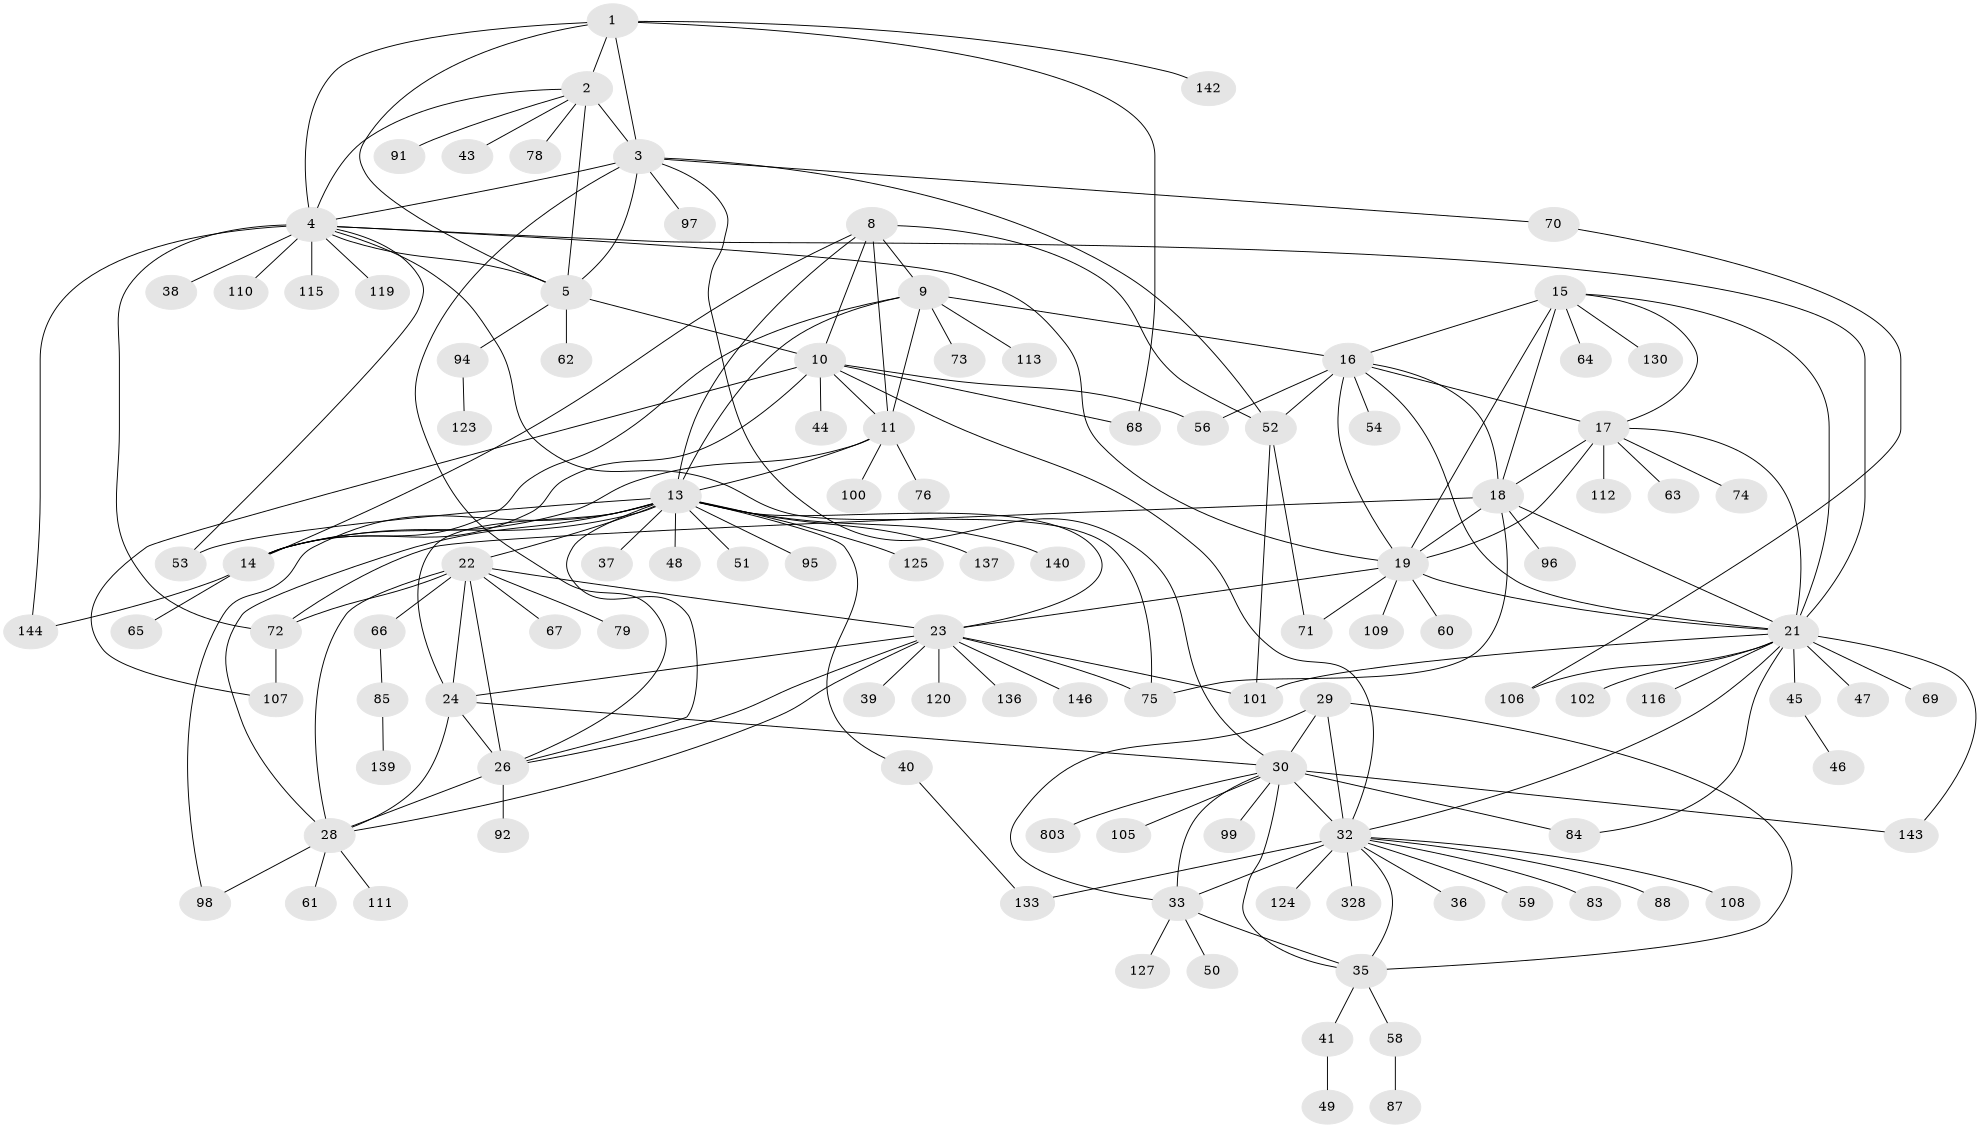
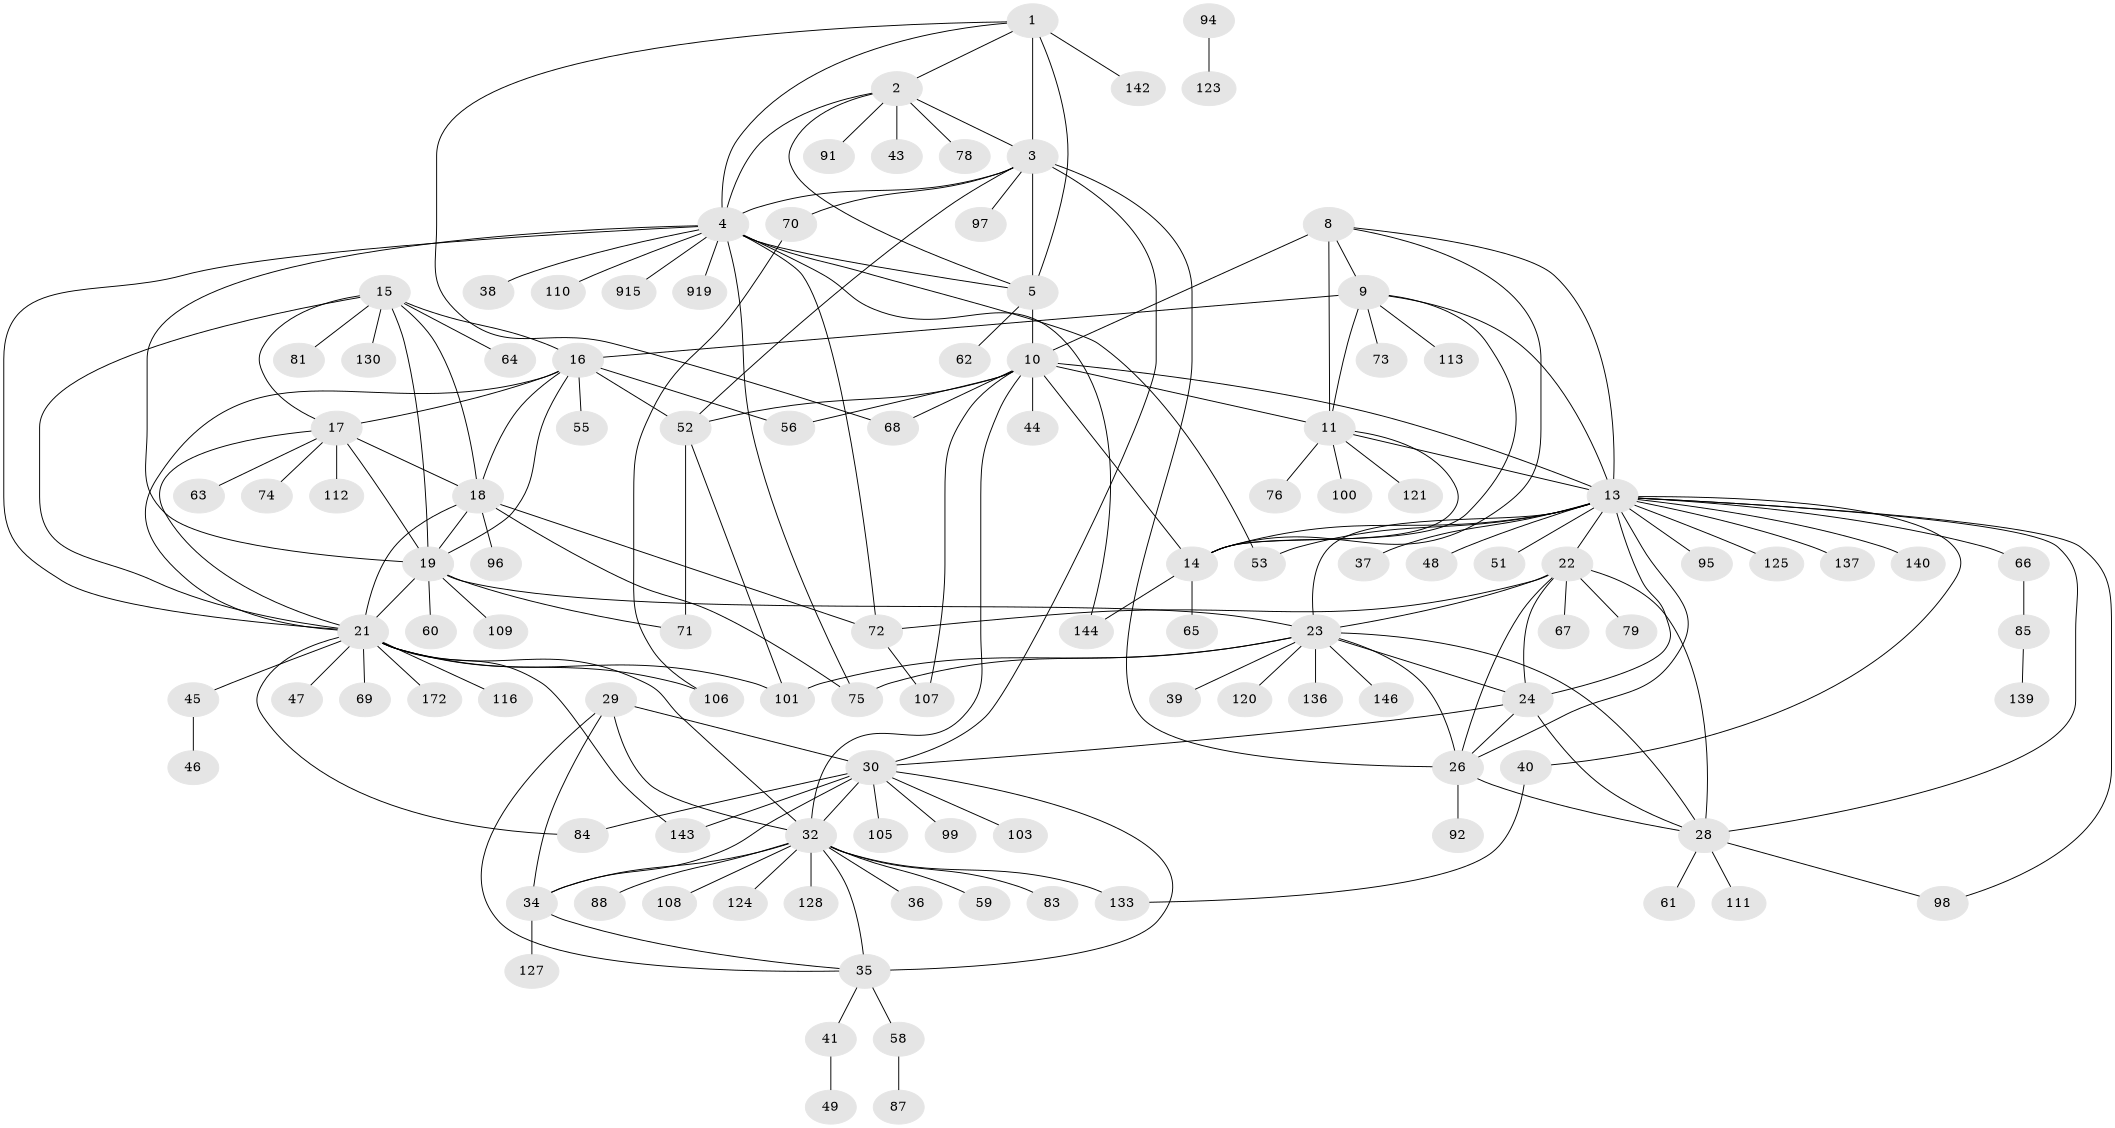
  graph {
    node [color=gray90 style=filled]
    1 [super="+57"]
    2 [super="+135"]
    3 [super="+7"]
    4 [super="+117"]
    5 [super="+6"]
    68
    142
    43
    78
    91
    26 [super="+54"]
    30 [super="+31"]
    52
    70
    97
    19 [super="+20"]
    21 [super="+93"]
    38
    53
    72 [super="+86"]
    75 [super="+89"]
    110 [super="+122"]
-   115
-   119
+   115 [label=915]
+   119 [label=919]
    144
    10
    62
    94
    28 [super="+77"]
    92
    32 [super="+34"]
    84
    143
-   33
+   33 [label=34]
    35 [super="+145"]
    99
-   103 [label=803]
+   103
    105
    71
    101 [super="+126"]
    106
    23 [super="+104"]
    60
    109
    45
    47
    69
-   102
+   102 [label=172]
    116
    107
    11 [super="+12"]
    13 [super="+25"]
    14 [super="+82"]
    44
    56
    123
    9 [super="+40"]
    16 [super="+129"]
    73
    113
    8
    76 [super="+80"]
    100
+   121
    22 [super="+27"]
    24 [super="+114"]
    37 [super="+134"]
    48
    51
    66
    n71 [label=40]
    95
    98
    125
    137
    140
    65
    17
    18
-   55 [label=54]
+   55
    36
    59
    83
    88
    108
    124
-   128 [label=328]
+   128
    133
    67
    79
    39
    120
    136
    146
    61
    111
    85
    15 [super="+42"]
    64
+   81 [super="+138"]
    130
    63
    74 [super="+131"]
    112 [super="+141"]
    96
    46
    29 [super="+118"]
-   50
    127
    41
    58
    49
    87
    139
    1 -- 2
    1 -- 3 [weight=2]
    1 -- 4
    1 -- 5 [weight=2]
    1 -- 68
    1 -- 142
    2 -- 3 [weight=2]
    2 -- 4
    2 -- 5 [weight=2]
    2 -- 43
    2 -- 78
    2 -- 91
    3 -- 4 [weight=2]
    3 -- 5 [weight=4]
    3 -- 26
    3 -- 30
    3 -- 52
    3 -- 70
    3 -- 97
    4 -- 5 [weight=2]
    4 -- 19
    4 -- 21 [weight=2]
    4 -- 38
    4 -- 53
    4 -- 72
    4 -- 75
    4 -- 110
    4 -- 115
    4 -- 119
    4 -- 144
    5 -- 10
    5 -- 62
-   5 -- 94
    26 -- 28
    26 -- 92
    30 -- 32 [weight=4]
    30 -- 84
    30 -- 143
    30 -- 33 [weight=2]
    30 -- 35 [weight=2]
    30 -- 99
    30 -- 103
    30 -- 105
    52 -- 71
    52 -- 101
    70 -- 106
    19 -- 21 [weight=2]
    19 -- 71
    19 -- 23
    19 -- 60
    19 -- 109
    21 -- 32
    21 -- 84
    21 -- 143
    21 -- 101
    21 -- 106
    21 -- 45
    21 -- 47
    21 -- 69
    21 -- 102
    21 -- 116
    72 -- 107
    10 -- 68
    10 -- 32
    10 -- 107
    10 -- 11 [weight=2]
+   10 -- 13
    10 -- 14
    10 -- 44
    10 -- 56
    94 -- 123
    28 -- 98
    28 -- 61
    28 -- 111
    32 -- 33 [weight=2]
    32 -- 35 [weight=2]
    32 -- 36
    32 -- 59
    32 -- 83
    32 -- 88
    32 -- 108
    32 -- 124
    32 -- 128
    32 -- 133
    33 -- 35
-   33 -- 50
    33 -- 127
    35 -- 41
    35 -- 58
    23 -- 26
    23 -- 75
    23 -- 28
    23 -- 101
    23 -- 24
    23 -- 39
    23 -- 120
    23 -- 136
    23 -- 146
    45 -- 46
    11 -- 13 [weight=2]
    11 -- 14 [weight=2]
    11 -- 76
    11 -- 100
+   11 -- 121
    13 -- 26
    13 -- 53
    13 -- 28
    13 -- 23
    13 -- 14
    13 -- 22 [weight=2]
    13 -- 24
    13 -- 37
    13 -- 48
    13 -- 51
-   22 -- 66
+   13 -- 66
    13 -- n71
    13 -- 95
    13 -- 98
    13 -- 125
    13 -- 137
    13 -- 140
    14 -- 144
    14 -- 65
    9 -- 11 [weight=2]
    9 -- 13
    9 -- 14
    9 -- 16
    9 -- 73
    9 -- 113
    16 -- 52
    16 -- 19 [weight=2]
    16 -- 21
    16 -- 56
    16 -- 17
    16 -- 18
    16 -- 55
-   8 -- 52
+   10 -- 52
    8 -- 10
    8 -- 11 [weight=2]
    8 -- 13
    8 -- 14
    8 -- 9
    22 -- 26 [weight=2]
    22 -- 72
    22 -- 28 [weight=2]
    22 -- 23 [weight=2]
    22 -- 24 [weight=2]
    22 -- 67
    22 -- 79
    24 -- 26
    24 -- 30
    24 -- 28
    66 -- 85
    n71 -- 133
    17 -- 19 [weight=2]
    17 -- 21
    17 -- 18
    17 -- 63
    17 -- 74
    17 -- 112
    18 -- 19 [weight=2]
    18 -- 21
    18 -- 72
    18 -- 75
    18 -- 96
    85 -- 139
    15 -- 19 [weight=2]
    15 -- 21
    15 -- 16
    15 -- 17
    15 -- 18
    15 -- 64
+   15 -- 81
    15 -- 130
    29 -- 30 [weight=2]
    29 -- 32 [weight=2]
    29 -- 33
    29 -- 35
    41 -- 49
    58 -- 87
  }
